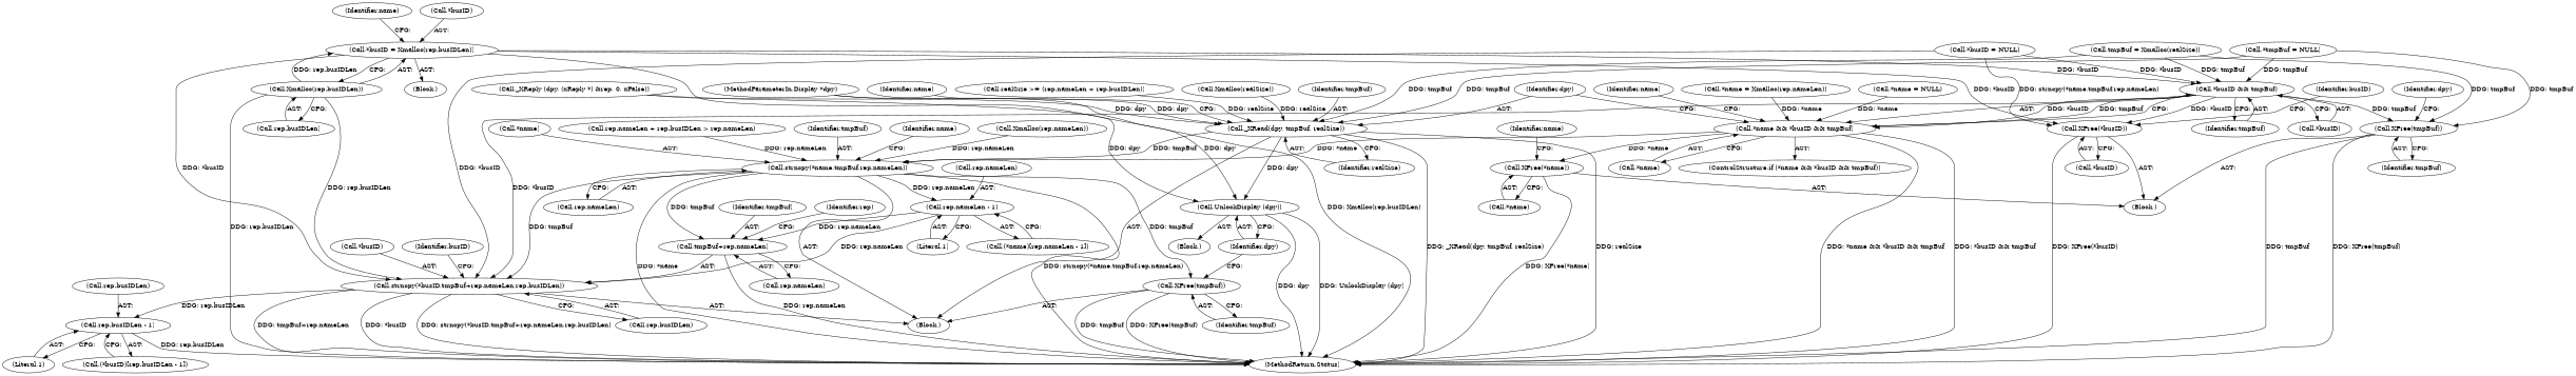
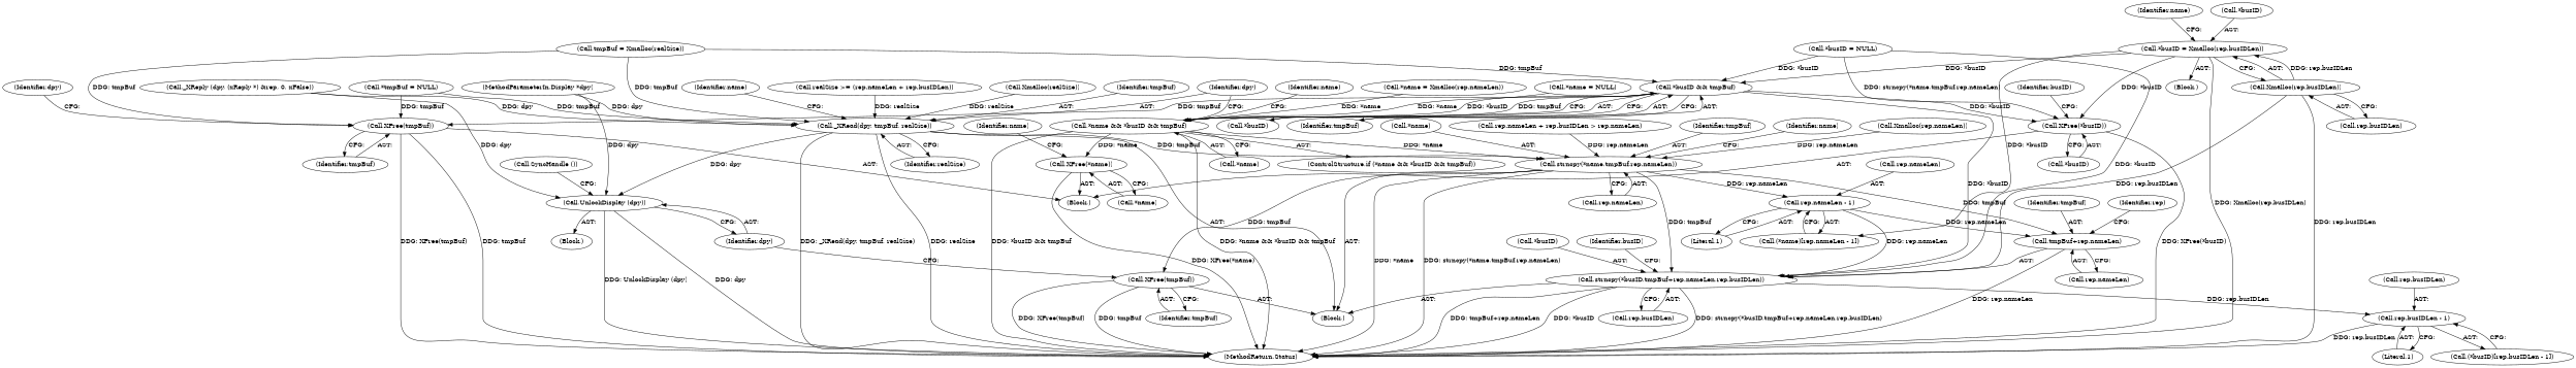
  digraph {
    n1 [label="(Call,*busID = Xmalloc(rep.busIDLen))"]
    n2 [label="(Call,Xmalloc(rep.busIDLen))"]
    n3 [label="(Call,*busID && tmpBuf)"]
    n4 [label="(Call,strncpy(*busID,tmpBuf+rep.nameLen,rep.busIDLen))"]
    n5 [label="(Call,XFree(*busID))"]
    n6 [label="(Block,)"]
    n7 [label="(MethodReturn,Status)"]
    n8 [label="(Call,rep.busIDLen)"]
    n9 [label="(Call,*name && *busID && tmpBuf)"]
    n10 [label="(Call,XFree(tmpBuf))"]
    n11 [label="(Identifier,tmpBuf)"]
    n12 [label="(Call,*busID)"]
    n13 [label="(Block,)"]
    n14 [label="(Call,rep.busIDLen - 1)"]
    n15 [label="(Call,rep.busIDLen)"]
    n16 [label="(Block,)"]
    n17 [label="(Call,*busID)"]
    n18 [label="(Call,strncpy(*name,tmpBuf,rep.nameLen))"]
    n19 [label="(Call,XFree(*name))"]
    n20 [label="(Call,*name)"]
    n21 [label="(ControlStructure,if (*name && *busID && tmpBuf))"]
    n22 [label="(Call,_XRead(dpy, tmpBuf, realSize))"]
    n23 [label="(Call,UnlockDisplay (dpy))"]
    n24 [label="(Identifier,realSize)"]
    n25 [label="(Identifier,tmpBuf)"]
    n26 [label="(Call,rep.nameLen - 1)"]
    n27 [label="(Call,tmpBuf+rep.nameLen)"]
    n28 [label="(Call,XFree(tmpBuf))"]
    n29 [label="(Call,rep.nameLen)"]
    n30 [label="(Call,*name)"]
    n31 [label="(Call,(*name)[rep.nameLen - 1])"]
    n32 [label="(Literal,1)"]
    n33 [label="(Call,rep.nameLen)"]
    n34 [label="(Identifier,tmpBuf)"]
    n35 [label="(Call,(*busID)[rep.busIDLen - 1])"]
    n36 [label="(Literal,1)"]
    n37 [label="(Block,)"]
    n38 [label="(Identifier,dpy)"]
    n39 [label="(Identifier,dpy)"]
    n40 [label="(Identifier,name)"]
    n41 [label="(Identifier,name)"]
    n42 [label="(Call,*busID)"]
    n43 [label="(Call,Xmalloc(rep.nameLen))"]
    n44 [label="(Call,rep.busIDLen)"]
    n45 [label="(MethodParameterIn,Display *dpy)"]
    n46 [label="(Call,_XReply (dpy, (xReply *) &rep, 0, xFalse))"]
    n47 [label="(Call,*name)"]
    n48 [label="(Call,rep.nameLen + rep.busIDLen > rep.nameLen)"]
    n49 [label="(Call,rep.nameLen)"]
    n50 [label="(Identifier,busID)"]
+   n51 [label="(Call,SyncHandle ())"]
    n52 [label="(Call,*tmpBuf = NULL)"]
    n53 [label="(Identifier,busID)"]
    n54 [label="(Identifier,tmpBuf)"]
    n55 [label="(Call,*busID)"]
    n56 [label="(Identifier,rep)"]
    n57 [label="(Call,*name = NULL)"]
    n58 [label="(Identifier,name)"]
    n59 [label="(Call,realSize >= (rep.nameLen + rep.busIDLen))"]
    n60 [label="(Identifier,tmpBuf)"]
    n61 [label="(Identifier,name)"]
    n62 [label="(Identifier,name)"]
    n63 [label="(Call,*name = Xmalloc(rep.nameLen))"]
    n64 [label="(Call,Xmalloc(realSize))"]
    n65 [label="(Identifier,tmpBuf)"]
    n66 [label="(Call,*busID = NULL)"]
    n67 [label="(Identifier,dpy)"]
    n68 [label="(Call,tmpBuf = Xmalloc(realSize))"]
    n1 -> n2 [label="CFG: "]
    n1 -> n3 [label="DDG: *busID"]
-   n1 -> n4 [label="DDG: *busID"]
+   n1 -> n31 [label="DDG: *busID"]
    n1 -> n5 [label="DDG: *busID"]
    n1 -> n6 [label="AST: "]
    n1 -> n7 [label="DDG: Xmalloc(rep.busIDLen)"]
    n2 -> n1 [label="AST: "]
    n2 -> n1 [label="DDG: rep.busIDLen"]
    n2 -> n4 [label="DDG: rep.busIDLen"]
    n2 -> n7 [label="DDG: rep.busIDLen"]
    n2 -> n8 [label="CFG: "]
    n3 -> n4 [label="DDG: *busID"]
    n3 -> n5 [label="DDG: *busID"]
    n3 -> n9 [label="AST: "]
    n3 -> n9 [label="DDG: *busID"]
    n3 -> n9 [label="DDG: tmpBuf"]
    n3 -> n10 [label="DDG: tmpBuf"]
    n3 -> n11 [label="CFG: "]
    n3 -> n12 [label="CFG: "]
    n4 -> n7 [label="DDG: tmpBuf+rep.nameLen"]
    n4 -> n7 [label="DDG: *busID"]
    n4 -> n7 [label="DDG: strncpy(*busID,tmpBuf+rep.nameLen,rep.busIDLen)"]
    n4 -> n13 [label="AST: "]
    n4 -> n14 [label="DDG: rep.busIDLen"]
    n4 -> n15 [label="CFG: "]
    n5 -> n7 [label="DDG: XFree(*busID)"]
    n5 -> n16 [label="AST: "]
    n5 -> n17 [label="CFG: "]
    n8 -> n2 [label="AST: "]
    n9 -> n3 [label="CFG: "]
    n9 -> n7 [label="DDG: *name && *busID && tmpBuf"]
    n9 -> n7 [label="DDG: *busID && tmpBuf"]
    n9 -> n18 [label="DDG: *name"]
    n9 -> n19 [label="DDG: *name"]
    n9 -> n20 [label="CFG: "]
    n9 -> n21 [label="AST: "]
    n10 -> n7 [label="DDG: XFree(tmpBuf)"]
    n10 -> n7 [label="DDG: tmpBuf"]
    n10 -> n16 [label="AST: "]
    n10 -> n25 [label="CFG: "]
    n11 -> n3 [label="AST: "]
    n12 -> n3 [label="AST: "]
    n14 -> n7 [label="DDG: rep.busIDLen"]
    n14 -> n35 [label="AST: "]
    n14 -> n36 [label="CFG: "]
    n15 -> n4 [label="AST: "]
    n17 -> n5 [label="AST: "]
    n18 -> n4 [label="DDG: tmpBuf"]
    n18 -> n7 [label="DDG: *name"]
    n18 -> n7 [label="DDG: strncpy(*name,tmpBuf,rep.nameLen)"]
    n18 -> n13 [label="AST: "]
    n18 -> n26 [label="DDG: rep.nameLen"]
    n18 -> n27 [label="DDG: tmpBuf"]
    n18 -> n28 [label="DDG: tmpBuf"]
    n18 -> n29 [label="CFG: "]
    n19 -> n7 [label="DDG: XFree(*name)"]
    n19 -> n16 [label="AST: "]
    n19 -> n30 [label="CFG: "]
    n20 -> n9 [label="AST: "]
    n22 -> n7 [label="DDG: _XRead(dpy, tmpBuf, realSize)"]
    n22 -> n7 [label="DDG: realSize"]
    n22 -> n13 [label="AST: "]
    n22 -> n18 [label="DDG: tmpBuf"]
    n22 -> n23 [label="DDG: dpy"]
    n22 -> n24 [label="CFG: "]
    n23 -> n7 [label="DDG: dpy"]
    n23 -> n7 [label="DDG: UnlockDisplay (dpy)"]
    n23 -> n37 [label="AST: "]
    n23 -> n38 [label="CFG: "]
    n24 -> n22 [label="AST: "]
    n25 -> n10 [label="AST: "]
    n26 -> n4 [label="DDG: rep.nameLen"]
    n26 -> n27 [label="DDG: rep.nameLen"]
    n26 -> n31 [label="AST: "]
    n26 -> n32 [label="CFG: "]
    n27 -> n4 [label="AST: "]
    n27 -> n7 [label="DDG: rep.nameLen"]
    n27 -> n33 [label="CFG: "]
    n28 -> n7 [label="DDG: XFree(tmpBuf)"]
    n28 -> n7 [label="DDG: tmpBuf"]
    n28 -> n13 [label="AST: "]
    n28 -> n34 [label="CFG: "]
    n29 -> n18 [label="AST: "]
    n30 -> n19 [label="AST: "]
    n31 -> n26 [label="CFG: "]
    n32 -> n26 [label="AST: "]
    n33 -> n27 [label="AST: "]
    n34 -> n28 [label="AST: "]
    n35 -> n14 [label="CFG: "]
    n36 -> n14 [label="AST: "]
    n38 -> n23 [label="AST: "]
    n38 -> n28 [label="CFG: "]
    n39 -> n10 [label="CFG: "]
    n40 -> n1 [label="CFG: "]
    n41 -> n18 [label="CFG: "]
    n42 -> n4 [label="AST: "]
    n43 -> n18 [label="DDG: rep.nameLen"]
    n44 -> n14 [label="AST: "]
    n45 -> n22 [label="DDG: dpy"]
    n45 -> n23 [label="DDG: dpy"]
    n46 -> n22 [label="DDG: dpy"]
    n46 -> n23 [label="DDG: dpy"]
    n47 -> n18 [label="AST: "]
    n48 -> n18 [label="DDG: rep.nameLen"]
    n49 -> n26 [label="AST: "]
    n50 -> n4 [label="CFG: "]
-   n52 -> n3 [label="DDG: tmpBuf"]
+   n51 -> n23 [label="CFG: "]
    n52 -> n10 [label="DDG: tmpBuf"]
    n52 -> n22 [label="DDG: tmpBuf"]
    n53 -> n5 [label="CFG: "]
    n54 -> n18 [label="AST: "]
    n55 -> n1 [label="AST: "]
    n56 -> n27 [label="CFG: "]
    n57 -> n9 [label="DDG: *name"]
    n58 -> n22 [label="CFG: "]
    n59 -> n22 [label="DDG: realSize"]
    n60 -> n27 [label="AST: "]
    n61 -> n19 [label="CFG: "]
    n62 -> n9 [label="CFG: "]
    n63 -> n9 [label="DDG: *name"]
    n64 -> n22 [label="DDG: realSize"]
    n65 -> n22 [label="AST: "]
    n66 -> n3 [label="DDG: *busID"]
    n66 -> n4 [label="DDG: *busID"]
    n66 -> n5 [label="DDG: strncpy(*name,tmpBuf,rep.nameLen)"]
    n67 -> n9 [label="CFG: "]
    n67 -> n22 [label="AST: "]
    n68 -> n3 [label="DDG: tmpBuf"]
    n68 -> n10 [label="DDG: tmpBuf"]
    n68 -> n22 [label="DDG: tmpBuf"]
  }
